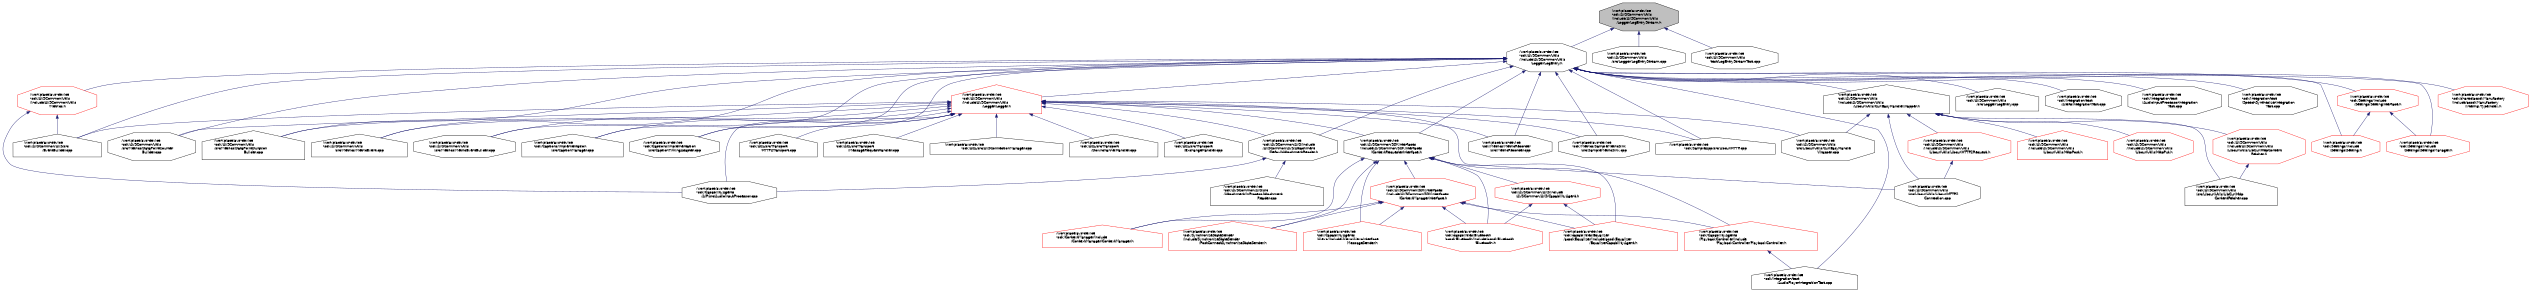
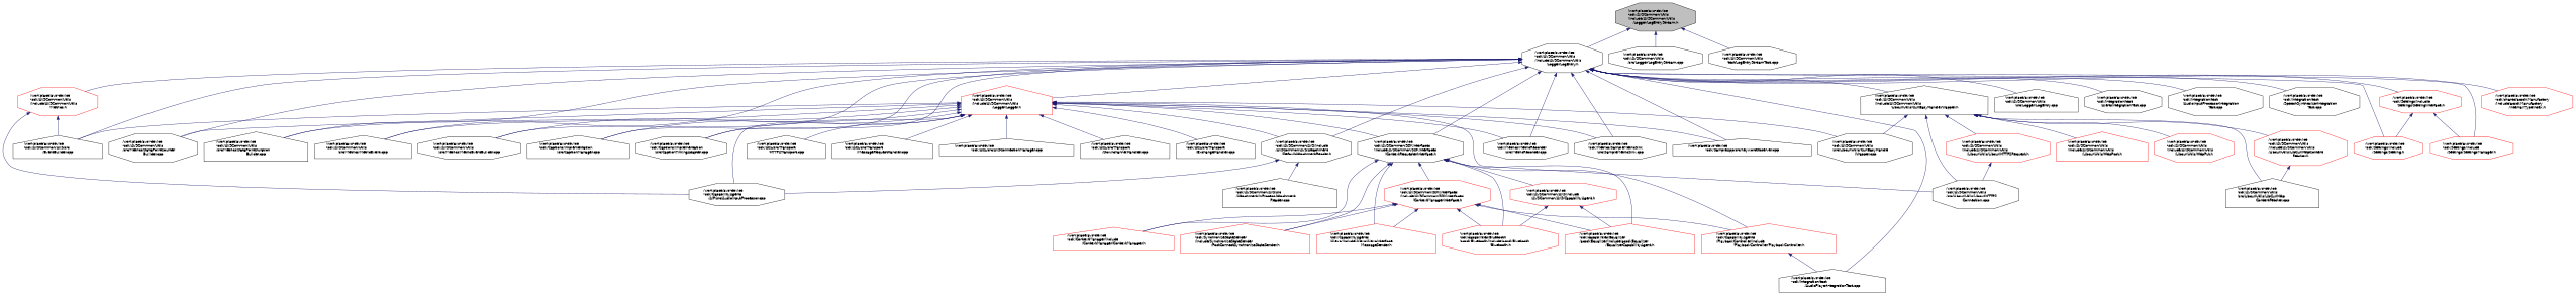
  digraph {
    node [color=black fillcolor=white fontname=Helvetica fontsize=10 shape=octagon style=filled]
    edge [color=midnightblue dir=back fontname=Helvetica fontsize=10 labelfontname=Helvetica labelfontsize=10 style=solid]
    n1 [fillcolor=grey75 fontcolor=black height=0.2 label="/workplace/avs-device\l-sdk/AVSCommon/Utils\l/include/AVSCommon/Utils\l/Logger/LogEntryStream.h" width=0.4]
    n2 [height=0.2 label="/workplace/avs-device\l-sdk/AVSCommon/Utils\l/include/AVSCommon/Utils\l/Logger/LogEntry.h" width=0.4]
    n3 [height=0.2 label="/workplace/avs-device\l-sdk/AVSCommon/Utils\l/src/Logger/LogEntryStream.cpp" width=0.4]
    n4 [height=0.2 label="/workplace/avs-device\l-sdk/AVSCommon/Utils\l/test/LogEntryStreamTest.cpp" width=0.4]
    n5 [height=0.2 label="/workplace/avs-device\l-sdk/AVSCommon/AVS/include\l/AVSCommon/AVS/Attachment\l/DefaultAttachmentReader.h" width=0.4]
    n6 [height=0.2 label="/workplace/avs-device\l-sdk/AVSCommon/AVS/src\l/EventBuilder.cpp" shape=house width=0.4]
    n7 [height=0.2 label="/workplace/avs-device\l-sdk/AVSCommon/SDKInterfaces\l/include/AVSCommon/SDKInterfaces\l/ContextRequesterInterface.h" width=0.4]
    n8 [height=0.2 label="/workplace/avs-device\l-sdk/Integration/test\l/AudioPlayerIntegrationTest.cpp" shape=house width=0.4]
    n9 [height=0.2 label="/workplace/avs-device\l-sdk/AVSCommon/Utils\l/include/AVSCommon/Utils\l/LibcurlUtils/CurlEasyHandleWrapper.h" shape=house width=0.4]
    n10 [color=red height=0.2 label="/workplace/avs-device\l-sdk/AVSCommon/Utils\l/include/AVSCommon/Utils\l/Logger/Logger.h" shape=house width=0.4]
    n11 [height=0.2 label="/workplace/avs-device\l-sdk/AVSCommon/Utils\l/src/Metrics/DataPointCounter\lBuilder.cpp" width=0.4]
    n12 [height=0.2 label="/workplace/avs-device\l-sdk/AVSCommon/Utils\l/src/Metrics/DataPointDuration\lBuilder.cpp" shape=house width=0.4]
    n13 [height=0.2 label="/workplace/avs-device\l-sdk/AVSCommon/Utils\l/src/Metrics/MetricEvent.cpp" shape=house width=0.4]
    n14 [height=0.2 label="/workplace/avs-device\l-sdk/AVSCommon/Utils\l/src/Metrics/MetricEventBuilder.cpp" width=0.4]
    n15 [height=0.2 label="/workplace/avs-device\l-sdk/Captions/Implementation\l/src/CaptionManager.cpp" shape=house width=0.4]
    n16 [height=0.2 label="/workplace/avs-device\l-sdk/Captions/Implementation\l/src/CaptionTimingAdapter.cpp" width=0.4]
    n17 [height=0.2 label="/workplace/avs-device\l-sdk/Metrics/MetricRecorder\l/src/MetricRecorder.cpp" width=0.4]
    n18 [height=0.2 label="/workplace/avs-device\l-sdk/Metrics/SampleMetricSink\l/src/SampleMetricSink.cpp" width=0.4]
-   n19 [height=0.2 label="/workplace/avs-device\l-sdk/SampleApp/src/LibcurlHTTP.cpp" shape=house width=0.4]
+   n19 [height=0.2 label="/workplace/avs-device\l-sdk/SampleApp/src/KeywordObserver.cpp" shape=house width=0.4]
    n20 [color=red height=0.2 label="/workplace/avs-device\l-sdk/AVSCommon/Utils\l/include/AVSCommon/Utils\l/Metrics.h" width=0.4]
    n21 [height=0.2 label="/workplace/avs-device\l-sdk/AVSCommon/Utils\l/src/Logger/LogEntry.cpp" shape=house width=0.4]
    n22 [height=0.2 label="/workplace/avs-device\l-sdk/Integration/test\l/AlertsIntegrationTest.cpp" width=0.4]
    n23 [height=0.2 label="/workplace/avs-device\l-sdk/Integration/test\l/AudioInputProcessorIntegration\lTest.cpp" width=0.4]
    n24 [height=0.2 label="/workplace/avs-device\l-sdk/Integration/test\l/SpeechSynthesizerIntegration\lTest.cpp" width=0.4]
    n25 [color=red height=0.2 label="/workplace/avs-device\l-sdk/Settings/include\l/Settings/Setting.h" width=0.4]
    n26 [color=red height=0.2 label="/workplace/avs-device\l-sdk/Settings/include\l/Settings/SettingsManager.h" width=0.4]
    n27 [color=red height=0.2 label="/workplace/avs-device\l-sdk/Settings/include\l/Settings/SettingInterface.h" width=0.4]
    n28 [color=red height=0.2 label="/workplace/avs-device\l-sdk/shared/acsdkManufactory\l/include/acsdkManufactory\l/internal/TypeIndex.h" width=0.4]
    n29 [height=0.2 label="/workplace/avs-device\l-sdk/AVSCommon/AVS/src\l/Attachment/InProcessAttachment\lReader.cpp" shape=house width=0.4]
    n30 [height=0.2 label="/workplace/avs-device\l-sdk/CapabilityAgents\l/AIP/src/AudioInputProcessor.cpp" width=0.4]
    n31 [color=red height=0.2 label="/workplace/avs-device\l-sdk/AVSCommon/AVS/include\l/AVSCommon/AVS/CapabilityAgent.h" width=0.4]
    n32 [color=red height=0.2 label="/workplace/avs-device\l-sdk/capabilities/Bluetooth\l/acsdkBluetooth/include/acsdkBluetooth\l/Bluetooth.h" width=0.4]
    n33 [color=red height=0.2 label="/workplace/avs-device\l-sdk/capabilities/Equalizer\l/acsdkEqualizer/include/acsdkEqualizer\l/EqualizerCapabilityAgent.h" shape=house width=0.4]
    n34 [color=red height=0.2 label="/workplace/avs-device\l-sdk/AVSCommon/SDKInterfaces\l/include/AVSCommon/SDKInterfaces\l/ContextManagerInterface.h" width=0.4]
    n35 [color=red height=0.2 label="/workplace/avs-device\l-sdk/CapabilityAgents\l/Alexa/include/Alexa/AlexaInterface\lMessageSender.h" shape=house width=0.4]
    n36 [color=red height=0.2 label="/workplace/avs-device\l-sdk/CapabilityAgents\l/PlaybackController/include\l/PlaybackController/PlaybackController.h" shape=house width=0.4]
    n37 [color=red height=0.2 label="/workplace/avs-device\l-sdk/ContextManager/include\l/ContextManager/ContextManager.h" shape=house width=0.4]
    n38 [color=red height=0.2 label="/workplace/avs-device\l-sdk/SynchronizeStateSender\l/include/SynchronizeStateSender\l/PostConnectSynchronizeStateSender.h" shape=house width=0.4]
    n39 [color=red height=0.2 label="/workplace/avs-device\l-sdk/AVSCommon/Utils\l/include/AVSCommon/Utils\l/LibcurlUtils/HttpPost.h" shape=house width=0.4]
    n40 [color=red height=0.2 label="/workplace/avs-device\l-sdk/AVSCommon/Utils\l/include/AVSCommon/Utils\l/LibcurlUtils/HttpPut.h" width=0.4]
    n41 [color=red height=0.2 label="/workplace/avs-device\l-sdk/AVSCommon/Utils\l/include/AVSCommon/Utils\l/LibcurlUtils/LibcurlHTTP2Request.h" width=0.4]
    n42 [height=0.2 label="/workplace/avs-device\l-sdk/AVSCommon/Utils\l/src/LibcurlUtils/LibcurlHTTP2\lConnection.cpp" width=0.4]
    n43 [color=red height=0.2 label="/workplace/avs-device\l-sdk/AVSCommon/Utils\l/include/AVSCommon/Utils\l/LibcurlUtils/LibCurlHttpContent\lFetcher.h" width=0.4]
    n44 [height=0.2 label="/workplace/avs-device\l-sdk/AVSCommon/Utils\l/src/LibcurlUtils/LibCurlHttp\lContentFetcher.cpp" shape=house width=0.4]
    n45 [height=0.2 label="/workplace/avs-device\l-sdk/AVSCommon/Utils\l/src/LibcurlUtils/CurlEasyHandle\lWrapper.cpp" width=0.4]
    n46 [height=0.2 label="/workplace/avs-device\l-sdk/ACL/src/AVSConnectionManager.cpp" shape=house width=0.4]
    n47 [height=0.2 label="/workplace/avs-device\l-sdk/ACL/src/Transport\l/DownchannelHandler.cpp" shape=house width=0.4]
    n48 [height=0.2 label="/workplace/avs-device\l-sdk/ACL/src/Transport\l/ExchangeHandler.cpp" shape=house width=0.4]
    n49 [height=0.2 label="/workplace/avs-device\l-sdk/ACL/src/Transport\l/HTTP2Transport.cpp" shape=house width=0.4]
    n50 [height=0.2 label="/workplace/avs-device\l-sdk/ACL/src/Transport\l/MessageRequestHandler.cpp" shape=house width=0.4]
    n1 -> n2
    n1 -> n3
    n1 -> n4
    n2 -> n5
    n2 -> n6
    n2 -> n7
    n2 -> n8
    n2 -> n9
    n2 -> n10
    n2 -> n11
    n2 -> n12
    n2 -> n13
    n2 -> n14
    n2 -> n15
    n2 -> n16
    n2 -> n17
    n2 -> n18
    n2 -> n19
    n2 -> n20
    n2 -> n21
    n2 -> n22
    n2 -> n23
    n2 -> n24
    n2 -> n25
    n2 -> n26
    n2 -> n27
    n2 -> n28
    n5 -> n29
    n5 -> n30
    n7 -> n31
    n7 -> n32
    n7 -> n33
    n7 -> n34
    n7 -> n35
    n7 -> n36
    n7 -> n37
    n7 -> n38
    n9 -> n39
    n9 -> n40
    n9 -> n41
    n9 -> n42
    n9 -> n43
    n9 -> n44
    n9 -> n45
    n10 -> n5
    n10 -> n6
    n10 -> n7
    n10 -> n11
    n10 -> n12
    n10 -> n13
    n10 -> n14
    n10 -> n15
    n10 -> n16
    n10 -> n17
    n10 -> n18
    n10 -> n19
    n10 -> n30
    n10 -> n42
    n10 -> n45
    n10 -> n46
    n10 -> n47
    n10 -> n48
    n10 -> n49
    n10 -> n50
    n20 -> n6
    n20 -> n30
    n27 -> n25
    n27 -> n26
    n31 -> n32
    n31 -> n33
    n34 -> n32
    n34 -> n33
    n34 -> n35
    n34 -> n36
    n34 -> n37
    n34 -> n38
    n36 -> n8
    n41 -> n42
    n43 -> n44
  }
